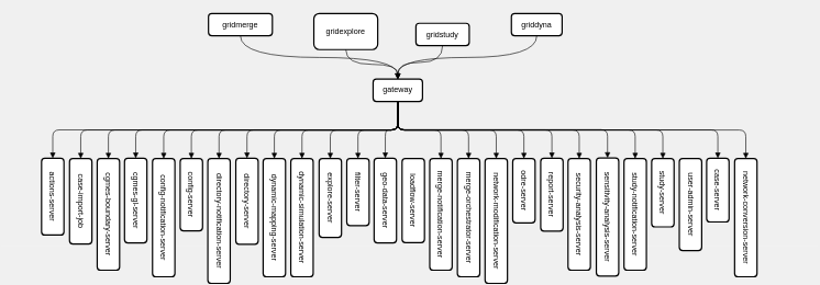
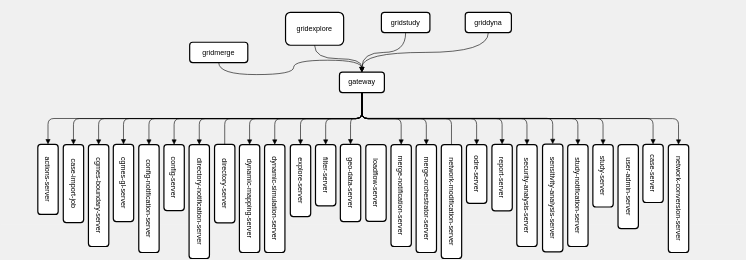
  <mxCell id="0" />
  <mxCell id="1" parent="0" />
  <mxCell id="2" value="griddyna" style="whiteSpace=wrap;strokeWidth=2;rounded=1;" parent="1" vertex="1"><mxGeometry x="775" y="20" width="77" height="34" as="geometry" /></mxCell>
- <mxCell id="3" value="gridstudy" style="whiteSpace=wrap;strokeWidth=2;rounded=1;" parent="1" vertex="1"><mxGeometry x="630" y="35" width="81" height="34" as="geometry" /></mxCell>
+ <mxCell id="3" value="gridstudy" style="whiteSpace=wrap;strokeWidth=2;rounded=1;" parent="1" vertex="1"><mxGeometry x="635" y="20" width="81" height="34" as="geometry" /></mxCell>
  <mxCell id="4" value="gridexplore" style="whiteSpace=wrap;strokeWidth=2;rounded=1;" parent="1" vertex="1"><mxGeometry x="475" y="20" width="97" height="55" as="geometry" /></mxCell>
  <mxCell id="5" value="gateway" style="whiteSpace=wrap;strokeWidth=2;rounded=1;" parent="1" vertex="1"><mxGeometry x="565" y="120" width="75" height="34" as="geometry" /></mxCell>
  <mxCell id="6" value="actions-server" style="strokeWidth=2;rounded=1;direction=east;flipV=0;flipH=0;rotation=90;horizontal=1;verticalAlign=middle;whiteSpace=wrap;" parent="1" vertex="1"><mxGeometry x="20" y="282" width="117" height="34" as="geometry" /></mxCell>
  <mxCell id="7" value="case-import-job" style="strokeWidth=2;rounded=1;rotation=90;horizontal=1;flipV=0;flipH=0;verticalAlign=middle;whiteSpace=wrap;" parent="1" vertex="1"><mxGeometry x="56" y="289" width="130" height="34" as="geometry" /></mxCell>
  <mxCell id="8" value="cgmes-boundary-server" style="strokeWidth=2;rounded=1;rotation=90;horizontal=1;flipV=0;flipH=0;verticalAlign=middle;whiteSpace=wrap;" parent="1" vertex="1"><mxGeometry x="78" y="309" width="170" height="34" as="geometry" /></mxCell>
  <mxCell id="9" value="cgmes-gl-server" style="strokeWidth=2;rounded=1;rotation=90;horizontal=1;flipV=0;flipH=0;verticalAlign=middle;whiteSpace=wrap;" parent="1" vertex="1"><mxGeometry x="140" y="288" width="129" height="34" as="geometry" /></mxCell>
  <mxCell id="10" value="config-notification-server" style="strokeWidth=2;rounded=1;rotation=90;horizontal=1;flipV=0;flipH=0;verticalAlign=middle;whiteSpace=wrap;" parent="1" vertex="1"><mxGeometry x="157" y="314" width="180" height="34" as="geometry" /></mxCell>
  <mxCell id="11" value="config-server" style="strokeWidth=2;rounded=1;rotation=90;horizontal=1;flipV=0;flipH=0;verticalAlign=middle;whiteSpace=wrap;" parent="1" vertex="1"><mxGeometry x="234" y="279" width="110" height="34" as="geometry" /></mxCell>
  <mxCell id="12" value="directory-notification-server" style="strokeWidth=2;rounded=1;rotation=90;horizontal=1;flipV=0;flipH=0;verticalAlign=middle;whiteSpace=wrap;" parent="1" vertex="1"><mxGeometry x="236" y="319" width="190" height="34" as="geometry" /></mxCell>
  <mxCell id="13" value="directory-server" style="strokeWidth=2;rounded=1;rotation=90;horizontal=1;flipV=0;flipH=0;verticalAlign=middle;whiteSpace=wrap;" parent="1" vertex="1"><mxGeometry x="308" y="289" width="131" height="34" as="geometry" /></mxCell>
  <mxCell id="14" value="dynamic-mapping-server" style="strokeWidth=2;rounded=1;rotation=90;horizontal=1;flipV=0;flipH=0;verticalAlign=middle;whiteSpace=wrap;" parent="1" vertex="1"><mxGeometry x="325" y="314" width="180" height="34" as="geometry" /></mxCell>
  <mxCell id="15" value="dynamic-simulation-server" style="strokeWidth=2;rounded=1;rotation=90;horizontal=1;flipV=0;flipH=0;verticalAlign=middle;whiteSpace=wrap;" parent="1" vertex="1"><mxGeometry x="367" y="314" width="180" height="34" as="geometry" /></mxCell>
  <mxCell id="16" value="explore-server" style="strokeWidth=2;rounded=1;rotation=90;horizontal=1;flipV=0;flipH=0;verticalAlign=middle;whiteSpace=wrap;" parent="1" vertex="1"><mxGeometry x="440" y="284" width="120" height="34" as="geometry" /></mxCell>
  <mxCell id="17" value="filter-server" style="strokeWidth=2;rounded=1;rotation=90;horizontal=1;flipV=0;flipH=0;verticalAlign=middle;whiteSpace=wrap;" parent="1" vertex="1"><mxGeometry x="491" y="275" width="102" height="34" as="geometry" /></mxCell>
  <mxCell id="18" value="geo-data-server" style="strokeWidth=2;rounded=1;rotation=90;horizontal=1;flipV=0;flipH=0;verticalAlign=middle;whiteSpace=wrap;" parent="1" vertex="1"><mxGeometry x="519" y="288" width="129" height="34" as="geometry" /></mxCell>
  <mxCell id="19" value="loadflow-server" style="strokeWidth=2;rounded=1;rotation=90;horizontal=1;flipV=0;flipH=0;verticalAlign=middle;whiteSpace=wrap;" parent="1" vertex="1"><mxGeometry x="562" y="288" width="128" height="34" as="geometry" /></mxCell>
  <mxCell id="20" value="merge-notification-server" style="strokeWidth=2;rounded=1;rotation=90;horizontal=1;flipV=0;flipH=0;verticalAlign=middle;whiteSpace=wrap;" parent="1" vertex="1"><mxGeometry x="583" y="309" width="170" height="34" as="geometry" /></mxCell>
  <mxCell id="21" value="merge-orchestrator-server" style="strokeWidth=2;rounded=1;rotation=90;horizontal=1;flipV=0;flipH=0;verticalAlign=middle;whiteSpace=wrap;" parent="1" vertex="1"><mxGeometry x="620" y="314" width="180" height="34" as="geometry" /></mxCell>
  <mxCell id="22" value="network-modification-server" style="strokeWidth=2;rounded=1;rotation=90;horizontal=1;flipV=0;flipH=0;verticalAlign=middle;whiteSpace=wrap;" parent="1" vertex="1"><mxGeometry x="657" y="319" width="190" height="34" as="geometry" /></mxCell>
  <mxCell id="23" value="odre-server" style="strokeWidth=2;rounded=1;rotation=90;horizontal=1;flipV=0;flipH=0;verticalAlign=middle;whiteSpace=wrap;" parent="1" vertex="1"><mxGeometry x="745" y="273" width="98" height="34" as="geometry" /></mxCell>
  <mxCell id="24" value="report-server" style="strokeWidth=2;rounded=1;rotation=90;horizontal=1;flipV=0;flipH=0;verticalAlign=middle;whiteSpace=wrap;" parent="1" vertex="1"><mxGeometry x="781" y="279" width="111" height="34" as="geometry" /></mxCell>
  <mxCell id="25" value="security-analysis-server" style="strokeWidth=2;rounded=1;rotation=90;horizontal=1;flipV=0;flipH=0;verticalAlign=middle;whiteSpace=wrap;" parent="1" vertex="1"><mxGeometry x="793" y="309" width="170" height="34" as="geometry" /></mxCell>
  <mxCell id="26" value="sensitivity-analysis-server" style="strokeWidth=2;rounded=1;rotation=90;horizontal=1;flipV=0;flipH=0;verticalAlign=middle;whiteSpace=wrap;" parent="1" vertex="1"><mxGeometry x="831" y="313" width="180" height="34" as="geometry" /></mxCell>
  <mxCell id="27" value="study-notification-server" style="strokeWidth=2;rounded=1;rotation=90;horizontal=1;flipV=0;flipH=0;verticalAlign=middle;whiteSpace=wrap;" parent="1" vertex="1"><mxGeometry x="878" y="309" width="170" height="34" as="geometry" /></mxCell>
  <mxCell id="28" value="study-server" style="strokeWidth=2;rounded=1;rotation=90;horizontal=1;flipV=0;flipH=0;verticalAlign=middle;whiteSpace=wrap;" parent="1" vertex="1"><mxGeometry x="953" y="276" width="104" height="34" as="geometry" /></mxCell>
  <mxCell id="29" value="user-admin-server" style="strokeWidth=2;rounded=1;rotation=90;horizontal=1;flipV=0;flipH=0;verticalAlign=middle;whiteSpace=wrap;" parent="1" vertex="1"><mxGeometry x="977" y="294" width="140" height="34" as="geometry" /></mxCell>
  <mxCell id="30" value="case-server" style="strokeWidth=2;rounded=1;rotation=90;horizontal=1;flipV=0;flipH=0;verticalAlign=middle;whiteSpace=wrap;" parent="1" vertex="1"><mxGeometry x="1040" y="272" width="97" height="34" as="geometry" /></mxCell>
  <mxCell id="31" value="network-conversion-server" style="strokeWidth=2;rounded=1;rotation=90;horizontal=1;flipV=0;flipH=0;verticalAlign=middle;whiteSpace=wrap;" parent="1" vertex="1"><mxGeometry x="1041" y="314" width="180" height="34" as="geometry" /></mxCell>
  <mxCell id="32" value="" style="startArrow=none;endArrow=block;curved=1;exitX=0.5;exitY=1;exitDx=0;exitDy=0;edgeStyle=orthogonalEdgeStyle;" parent="1" source="2" target="5" edge="1"><mxGeometry relative="1" as="geometry" /></mxCell>
  <mxCell id="33" value="" style="startArrow=none;endArrow=block;curved=1;exitX=0.5;exitY=1;exitDx=0;exitDy=0;edgeStyle=orthogonalEdgeStyle;" parent="1" source="3" target="5" edge="1"><mxGeometry relative="1" as="geometry" /></mxCell>
  <mxCell id="34" value="" style="startArrow=none;endArrow=block;curved=1;exitX=0.5;exitY=1;exitDx=0;exitDy=0;edgeStyle=orthogonalEdgeStyle;" parent="1" source="4" target="5" edge="1"><mxGeometry relative="1" as="geometry" /></mxCell>
  <mxCell id="35" value="" style="startArrow=none;endArrow=block;exitX=0.5;exitY=1;entryX=-0.003;entryY=0.5;edgeStyle=orthogonalEdgeStyle;rounded=1;exitDx=0;exitDy=0;" parent="1" source="5" target="6" edge="1"><mxGeometry relative="1" as="geometry" /></mxCell>
  <mxCell id="36" value="" style="startArrow=none;endArrow=block;exitX=0.5;exitY=1;entryX=0.002;entryY=0.5;edgeStyle=orthogonalEdgeStyle;rounded=1;exitDx=0;exitDy=0;" parent="1" source="5" target="7" edge="1"><mxGeometry relative="1" as="geometry" /></mxCell>
  <mxCell id="37" value="" style="startArrow=none;endArrow=block;exitX=0.5;exitY=1;entryX=-0.001;entryY=0.5;edgeStyle=orthogonalEdgeStyle;rounded=1;exitDx=0;exitDy=0;" parent="1" source="5" target="8" edge="1"><mxGeometry relative="1" as="geometry" /></mxCell>
  <mxCell id="38" value="" style="startArrow=none;endArrow=block;exitX=0.5;exitY=1;entryX=-0.003;entryY=0.5;edgeStyle=orthogonalEdgeStyle;rounded=1;exitDx=0;exitDy=0;" parent="1" source="5" target="9" edge="1"><mxGeometry relative="1" as="geometry" /></mxCell>
  <mxCell id="39" value="" style="startArrow=none;endArrow=block;exitX=0.5;exitY=1;entryX=-0.002;entryY=0.5;edgeStyle=orthogonalEdgeStyle;rounded=1;exitDx=0;exitDy=0;" parent="1" source="5" target="10" edge="1"><mxGeometry relative="1" as="geometry" /></mxCell>
  <mxCell id="40" value="" style="startArrow=none;endArrow=block;exitX=0.5;exitY=1;entryX=0.002;entryY=0.5;edgeStyle=orthogonalEdgeStyle;rounded=1;exitDx=0;exitDy=0;" parent="1" source="5" target="11" edge="1"><mxGeometry relative="1" as="geometry" /></mxCell>
  <mxCell id="41" value="" style="startArrow=none;endArrow=block;exitX=0.5;exitY=1;entryX=-0.001;entryY=0.5;edgeStyle=orthogonalEdgeStyle;rounded=1;exitDx=0;exitDy=0;" parent="1" source="5" target="12" edge="1"><mxGeometry relative="1" as="geometry" /></mxCell>
- <mxCell id="42" value="" style="startArrow=none;endArrow=block;exitX=0.5;exitY=1;entryX=0.004;entryY=0.5;edgeStyle=orthogonalEdgeStyle;rounded=1;exitDx=0;exitDy=0;" parent="1" source="5" target="13" edge="1"><mxGeometry relative="1" as="geometry" /></mxCell>
+ <mxCell id="42" value="" style="startArrow=none;endArrow=none;exitX=0.5;exitY=1;entryX=0.004;entryY=0.5;edgeStyle=orthogonalEdgeStyle;rounded=1;exitDx=0;exitDy=0;" parent="1" source="5" target="13" edge="1"><mxGeometry relative="1" as="geometry" /></mxCell>
  <mxCell id="43" value="" style="startArrow=none;endArrow=block;exitX=0.5;exitY=1;entryX=-0.0;entryY=0.5;edgeStyle=orthogonalEdgeStyle;rounded=1;exitDx=0;exitDy=0;" parent="1" source="5" target="14" edge="1"><mxGeometry relative="1" as="geometry" /></mxCell>
  <mxCell id="44" value="" style="startArrow=none;endArrow=block;exitX=0.5;exitY=1;entryX=0.001;entryY=0.5;edgeStyle=orthogonalEdgeStyle;rounded=1;exitDx=0;exitDy=0;" parent="1" source="5" target="15" edge="1"><mxGeometry relative="1" as="geometry" /></mxCell>
  <mxCell id="45" value="" style="startArrow=none;endArrow=block;exitX=0.5;exitY=1;entryX=0.002;entryY=0.5;edgeStyle=orthogonalEdgeStyle;rounded=1;exitDx=0;exitDy=0;" parent="1" source="5" target="16" edge="1"><mxGeometry relative="1" as="geometry" /></mxCell>
  <mxCell id="46" value="" style="startArrow=none;endArrow=block;exitX=0.5;exitY=1;entryX=-0.001;entryY=0.5;edgeStyle=orthogonalEdgeStyle;rounded=1;exitDx=0;exitDy=0;" parent="1" source="5" target="17" edge="1"><mxGeometry relative="1" as="geometry" /></mxCell>
  <mxCell id="47" value="" style="startArrow=none;endArrow=block;exitX=0.5;exitY=1;entryX=-0.004;entryY=0.5;edgeStyle=orthogonalEdgeStyle;rounded=1;exitDx=0;exitDy=0;" parent="1" source="5" target="18" edge="1"><mxGeometry relative="1" as="geometry" /></mxCell>
  <mxCell id="48" value="" style="startArrow=none;endArrow=block;exitX=0.5;exitY=1;entryX=0.0;entryY=0.5;edgeStyle=orthogonalEdgeStyle;rounded=1;exitDx=0;exitDy=0;" parent="1" source="5" target="20" edge="1"><mxGeometry relative="1" as="geometry" /></mxCell>
  <mxCell id="49" value="" style="startArrow=none;endArrow=block;exitX=0.5;exitY=1;entryX=0.002;entryY=0.5;edgeStyle=orthogonalEdgeStyle;rounded=1;exitDx=0;exitDy=0;" parent="1" source="5" target="21" edge="1"><mxGeometry relative="1" as="geometry" /></mxCell>
- <mxCell id="50" value="" style="startArrow=none;endArrow=block;exitX=0.5;exitY=1;entryX=-0.001;entryY=0.5;edgeStyle=orthogonalEdgeStyle;rounded=1;exitDx=0;exitDy=0;" parent="1" source="5" target="22" edge="1"><mxGeometry relative="1" as="geometry" /></mxCell>
+ <mxCell id="50" value="" style="startArrow=none;endArrow=none;exitX=0.5;exitY=1;entryX=-0.001;entryY=0.5;edgeStyle=orthogonalEdgeStyle;rounded=1;exitDx=0;exitDy=0;" parent="1" source="5" target="22" edge="1"><mxGeometry relative="1" as="geometry" /></mxCell>
  <mxCell id="51" value="" style="startArrow=none;endArrow=block;exitX=0.5;exitY=1;entryX=-0.001;entryY=0.5;edgeStyle=orthogonalEdgeStyle;rounded=1;exitDx=0;exitDy=0;" parent="1" source="5" target="23" edge="1"><mxGeometry relative="1" as="geometry" /></mxCell>
  <mxCell id="52" value="" style="startArrow=none;endArrow=block;exitX=0.5;exitY=1;entryX=-0.003;entryY=0.5;edgeStyle=orthogonalEdgeStyle;rounded=1;exitDx=0;exitDy=0;" parent="1" source="5" target="24" edge="1"><mxGeometry relative="1" as="geometry" /></mxCell>
  <mxCell id="53" value="" style="startArrow=none;endArrow=block;exitX=0.5;exitY=1;entryX=-0.0;entryY=0.5;edgeStyle=orthogonalEdgeStyle;rounded=1;exitDx=0;exitDy=0;" parent="1" source="5" target="25" edge="1"><mxGeometry relative="1" as="geometry" /></mxCell>
  <mxCell id="54" value="" style="startArrow=none;endArrow=block;exitX=0.5;exitY=1;entryX=0.001;entryY=0.5;edgeStyle=orthogonalEdgeStyle;rounded=1;exitDx=0;exitDy=0;" parent="1" source="5" target="26" edge="1"><mxGeometry relative="1" as="geometry" /></mxCell>
  <mxCell id="55" value="" style="startArrow=none;endArrow=block;exitX=0.5;exitY=1;entryX=0.002;entryY=0.5;edgeStyle=orthogonalEdgeStyle;rounded=1;exitDx=0;exitDy=0;" parent="1" source="5" target="27" edge="1"><mxGeometry relative="1" as="geometry" /></mxCell>
  <mxCell id="56" value="" style="startArrow=none;endArrow=block;exitX=0.5;exitY=1;entryX=-0.0;entryY=0.5;edgeStyle=orthogonalEdgeStyle;rounded=1;exitDx=0;exitDy=0;" parent="1" source="5" target="28" edge="1"><mxGeometry relative="1" as="geometry" /></mxCell>
  <mxCell id="57" value="" style="startArrow=none;endArrow=block;exitX=0.5;exitY=1;entryX=0.004;entryY=0.5;edgeStyle=orthogonalEdgeStyle;rounded=1;exitDx=0;exitDy=0;" parent="1" source="5" target="30" edge="1"><mxGeometry relative="1" as="geometry" /></mxCell>
  <mxCell id="58" value="" style="startArrow=none;endArrow=block;exitX=0.5;exitY=1;entryX=-0.001;entryY=0.5;edgeStyle=orthogonalEdgeStyle;rounded=1;exitDx=0;exitDy=0;" parent="1" source="5" target="31" edge="1"><mxGeometry relative="1" as="geometry" /></mxCell>
  <mxCell id="59" style="edgeStyle=orthogonalEdgeStyle;orthogonalLoop=1;jettySize=auto;html=1;curved=1;exitX=0.5;exitY=1;exitDx=0;exitDy=0;" parent="1" source="60" target="5" edge="1"><mxGeometry relative="1" as="geometry" /></mxCell>
- <mxCell id="60" value="gridmerge" style="whiteSpace=wrap;strokeWidth=2;rounded=1;" parent="1" vertex="1"><mxGeometry x="315" y="20" width="97" height="34" as="geometry" /></mxCell>
+ <mxCell id="60" value="gridmerge" style="whiteSpace=wrap;strokeWidth=2;rounded=1;" parent="1" vertex="1"><mxGeometry x="315" y="70" width="97" height="34" as="geometry" /></mxCell>
